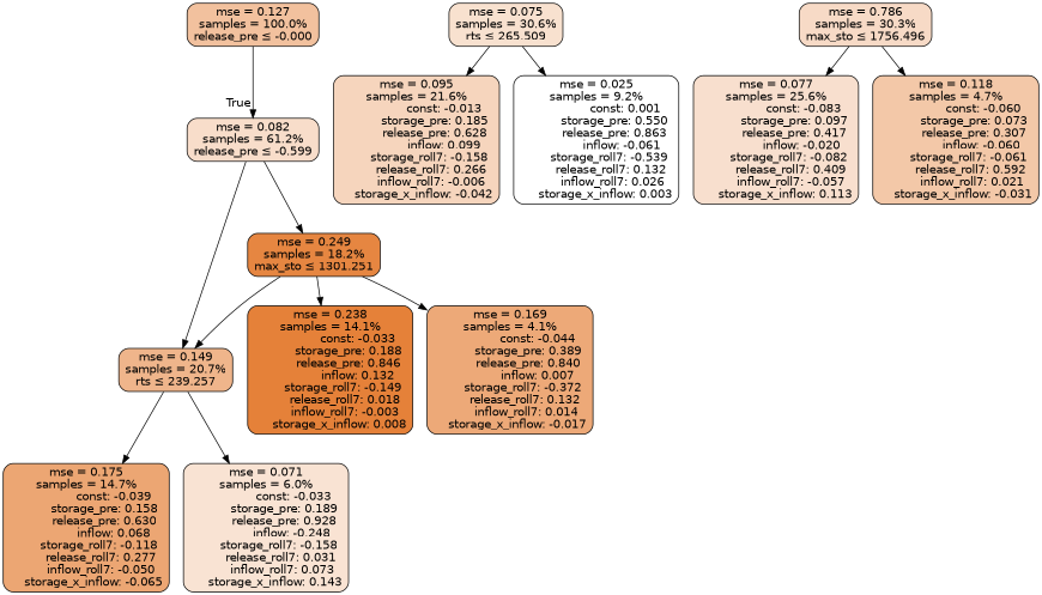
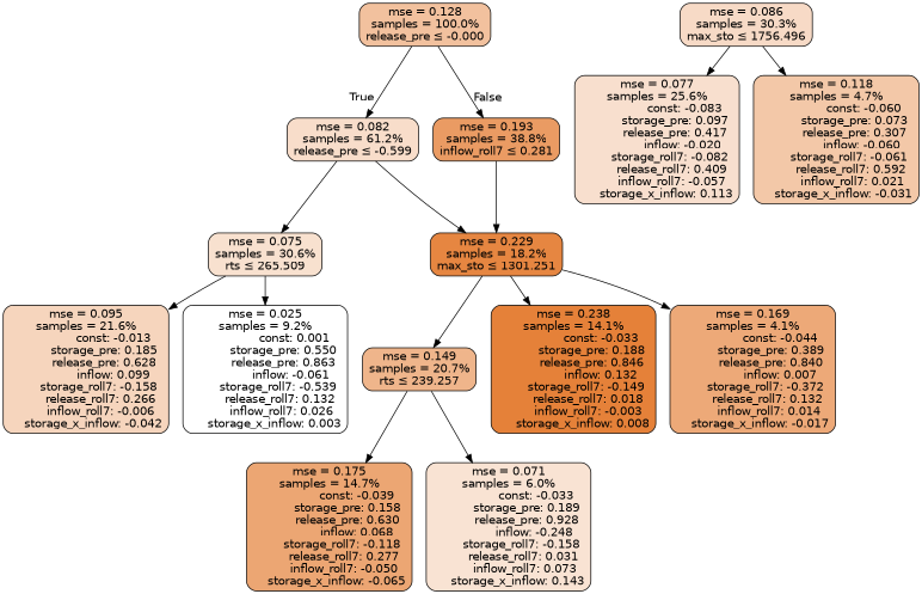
  digraph {
    node [color=black fontname=helvetica shape=rectangle style="filled, rounded"]
    edge [fontname=helvetica]
-   n1 [fillcolor="#f2c19e" label="mse = 0.127\nsamples = 100.0%\nrelease_pre &le; -0.000"]
+   n1 [fillcolor="#f2c19e" label="mse = 0.128\nsamples = 100.0%\nrelease_pre &le; -0.000"]
    n2 [fillcolor="#f8ddca" label="mse = 0.082\nsamples = 61.2%\nrelease_pre &le; -0.599"]
+   n3 [fillcolor="#ea9b63" label="mse = 0.193\nsamples = 38.8%\ninflow_roll7 &le; 0.281"]
    n4 [fillcolor="#f8e1cf" label="mse = 0.075\nsamples = 30.6%\nrts &le; 265.509"]
-   n5 [fillcolor="#e68641" label="mse = 0.249\nsamples = 18.2%\nmax_sto &le; 1301.251"]
-   n6 [fillcolor="#f7dac6" label="mse = 0.786\nsamples = 30.3%\nmax_sto &le; 1756.496"]
+   n5 [fillcolor="#e68641" label="mse = 0.229\nsamples = 18.2%\nmax_sto &le; 1301.251"]
+   n6 [fillcolor="#f7dac6" label="mse = 0.086\nsamples = 30.3%\nmax_sto &le; 1756.496"]
    n7 [fillcolor="#f8dfce" label="mse = 0.077\nsamples = 25.6%\n               const: -0.083\n          storage_pre: 0.097\n          release_pre: 0.417\n              inflow: -0.020\n       storage_roll7: -0.082\n        release_roll7: 0.409\n        inflow_roll7: -0.057\n     storage_x_inflow: 0.113"]
    n8 [fillcolor="#f3c8a8" label="mse = 0.118\nsamples = 4.7%\n               const: -0.060\n          storage_pre: 0.073\n          release_pre: 0.307\n              inflow: -0.060\n       storage_roll7: -0.061\n        release_roll7: 0.592\n         inflow_roll7: 0.021\n    storage_x_inflow: -0.031"]
    n9 [fillcolor="#f6d5bd" label="mse = 0.095\nsamples = 21.6%\n               const: -0.013\n          storage_pre: 0.185\n          release_pre: 0.628\n               inflow: 0.099\n       storage_roll7: -0.158\n        release_roll7: 0.266\n        inflow_roll7: -0.006\n    storage_x_inflow: -0.042"]
    n10 [fillcolor="#ffffff" label="mse = 0.025\nsamples = 9.2%\n                const: 0.001\n          storage_pre: 0.550\n          release_pre: 0.863\n              inflow: -0.061\n       storage_roll7: -0.539\n        release_roll7: 0.132\n         inflow_roll7: 0.026\n     storage_x_inflow: 0.003"]
    n11 [fillcolor="#efb58b" label="mse = 0.149\nsamples = 20.7%\nrts &le; 239.257"]
    n12 [fillcolor="#eca673" label="mse = 0.175\nsamples = 14.7%\n               const: -0.039\n          storage_pre: 0.158\n          release_pre: 0.630\n               inflow: 0.068\n       storage_roll7: -0.118\n        release_roll7: 0.277\n        inflow_roll7: -0.050\n    storage_x_inflow: -0.065"]
    n13 [fillcolor="#f9e3d3" label="mse = 0.071\nsamples = 6.0%\n               const: -0.033\n          storage_pre: 0.189\n          release_pre: 0.928\n              inflow: -0.248\n       storage_roll7: -0.158\n        release_roll7: 0.031\n         inflow_roll7: 0.073\n     storage_x_inflow: 0.143"]
    n14 [fillcolor="#e58139" label="mse = 0.238\nsamples = 14.1%\n               const: -0.033\n          storage_pre: 0.188\n          release_pre: 0.846\n               inflow: 0.132\n       storage_roll7: -0.149\n        release_roll7: 0.018\n        inflow_roll7: -0.003\n     storage_x_inflow: 0.008"]
    n15 [fillcolor="#eda978" label="mse = 0.169\nsamples = 4.1%\n               const: -0.044\n          storage_pre: 0.389\n          release_pre: 0.840\n               inflow: 0.007\n       storage_roll7: -0.372\n        release_roll7: 0.132\n         inflow_roll7: 0.014\n    storage_x_inflow: -0.017"]
    n1 -> n2 [headlabel=True labelangle=45 labeldistance=2.5]
-   n2 -> n11
+   n1 -> n3 [headlabel=False labelangle=-45 labeldistance=2.5]
+   n2 -> n4
    n2 -> n5
+   n3 -> n5
    n4 -> n9
    n4 -> n10
    n5 -> n11
    n5 -> n14
    n5 -> n15
    n6 -> n7
    n6 -> n8
    n11 -> n12
    n11 -> n13
  }
